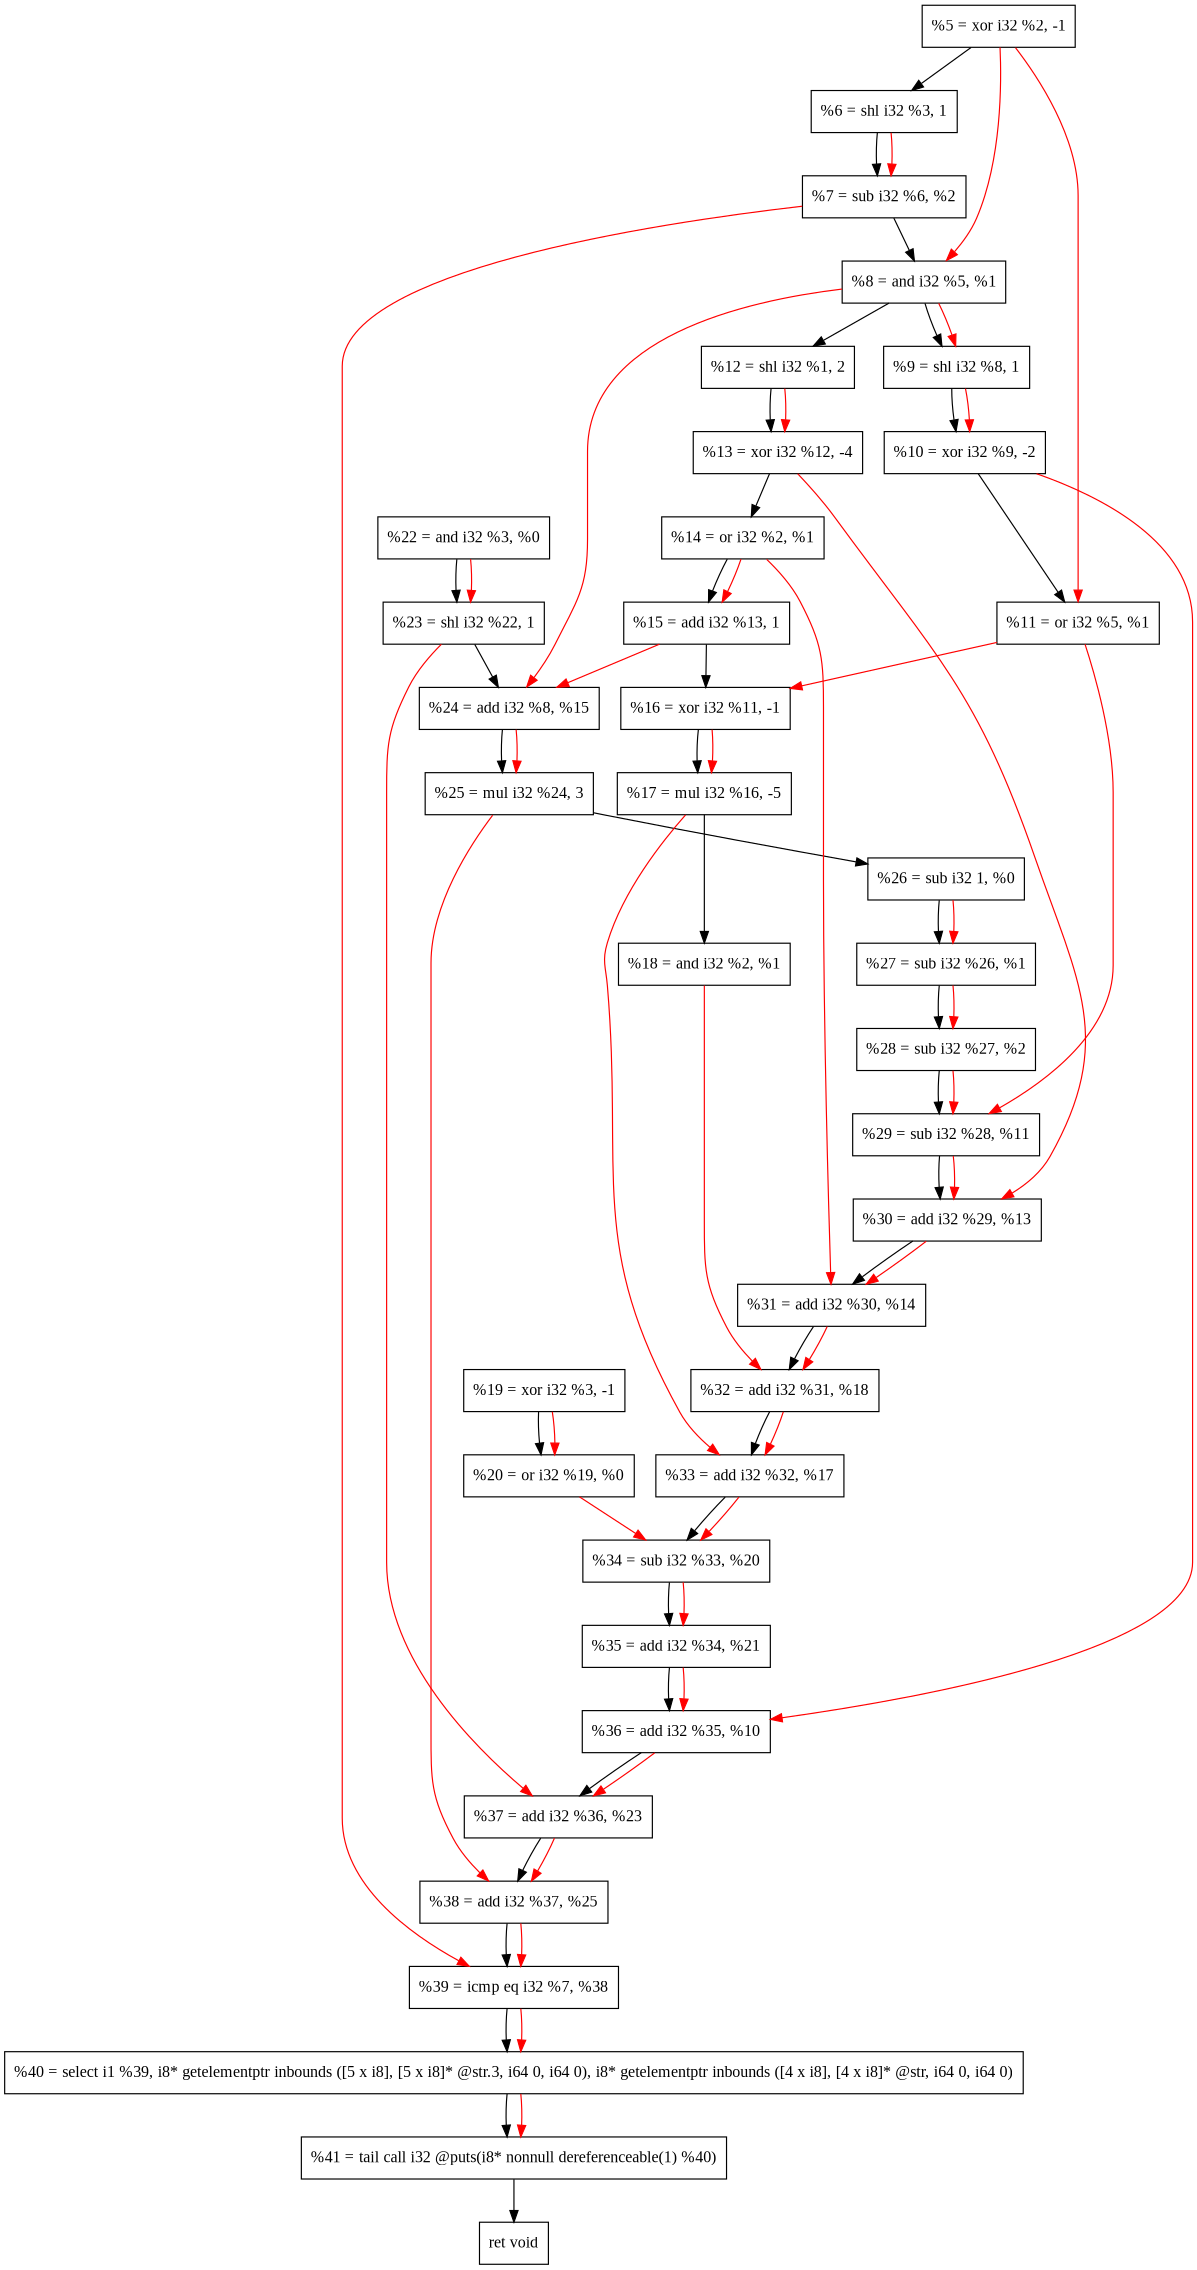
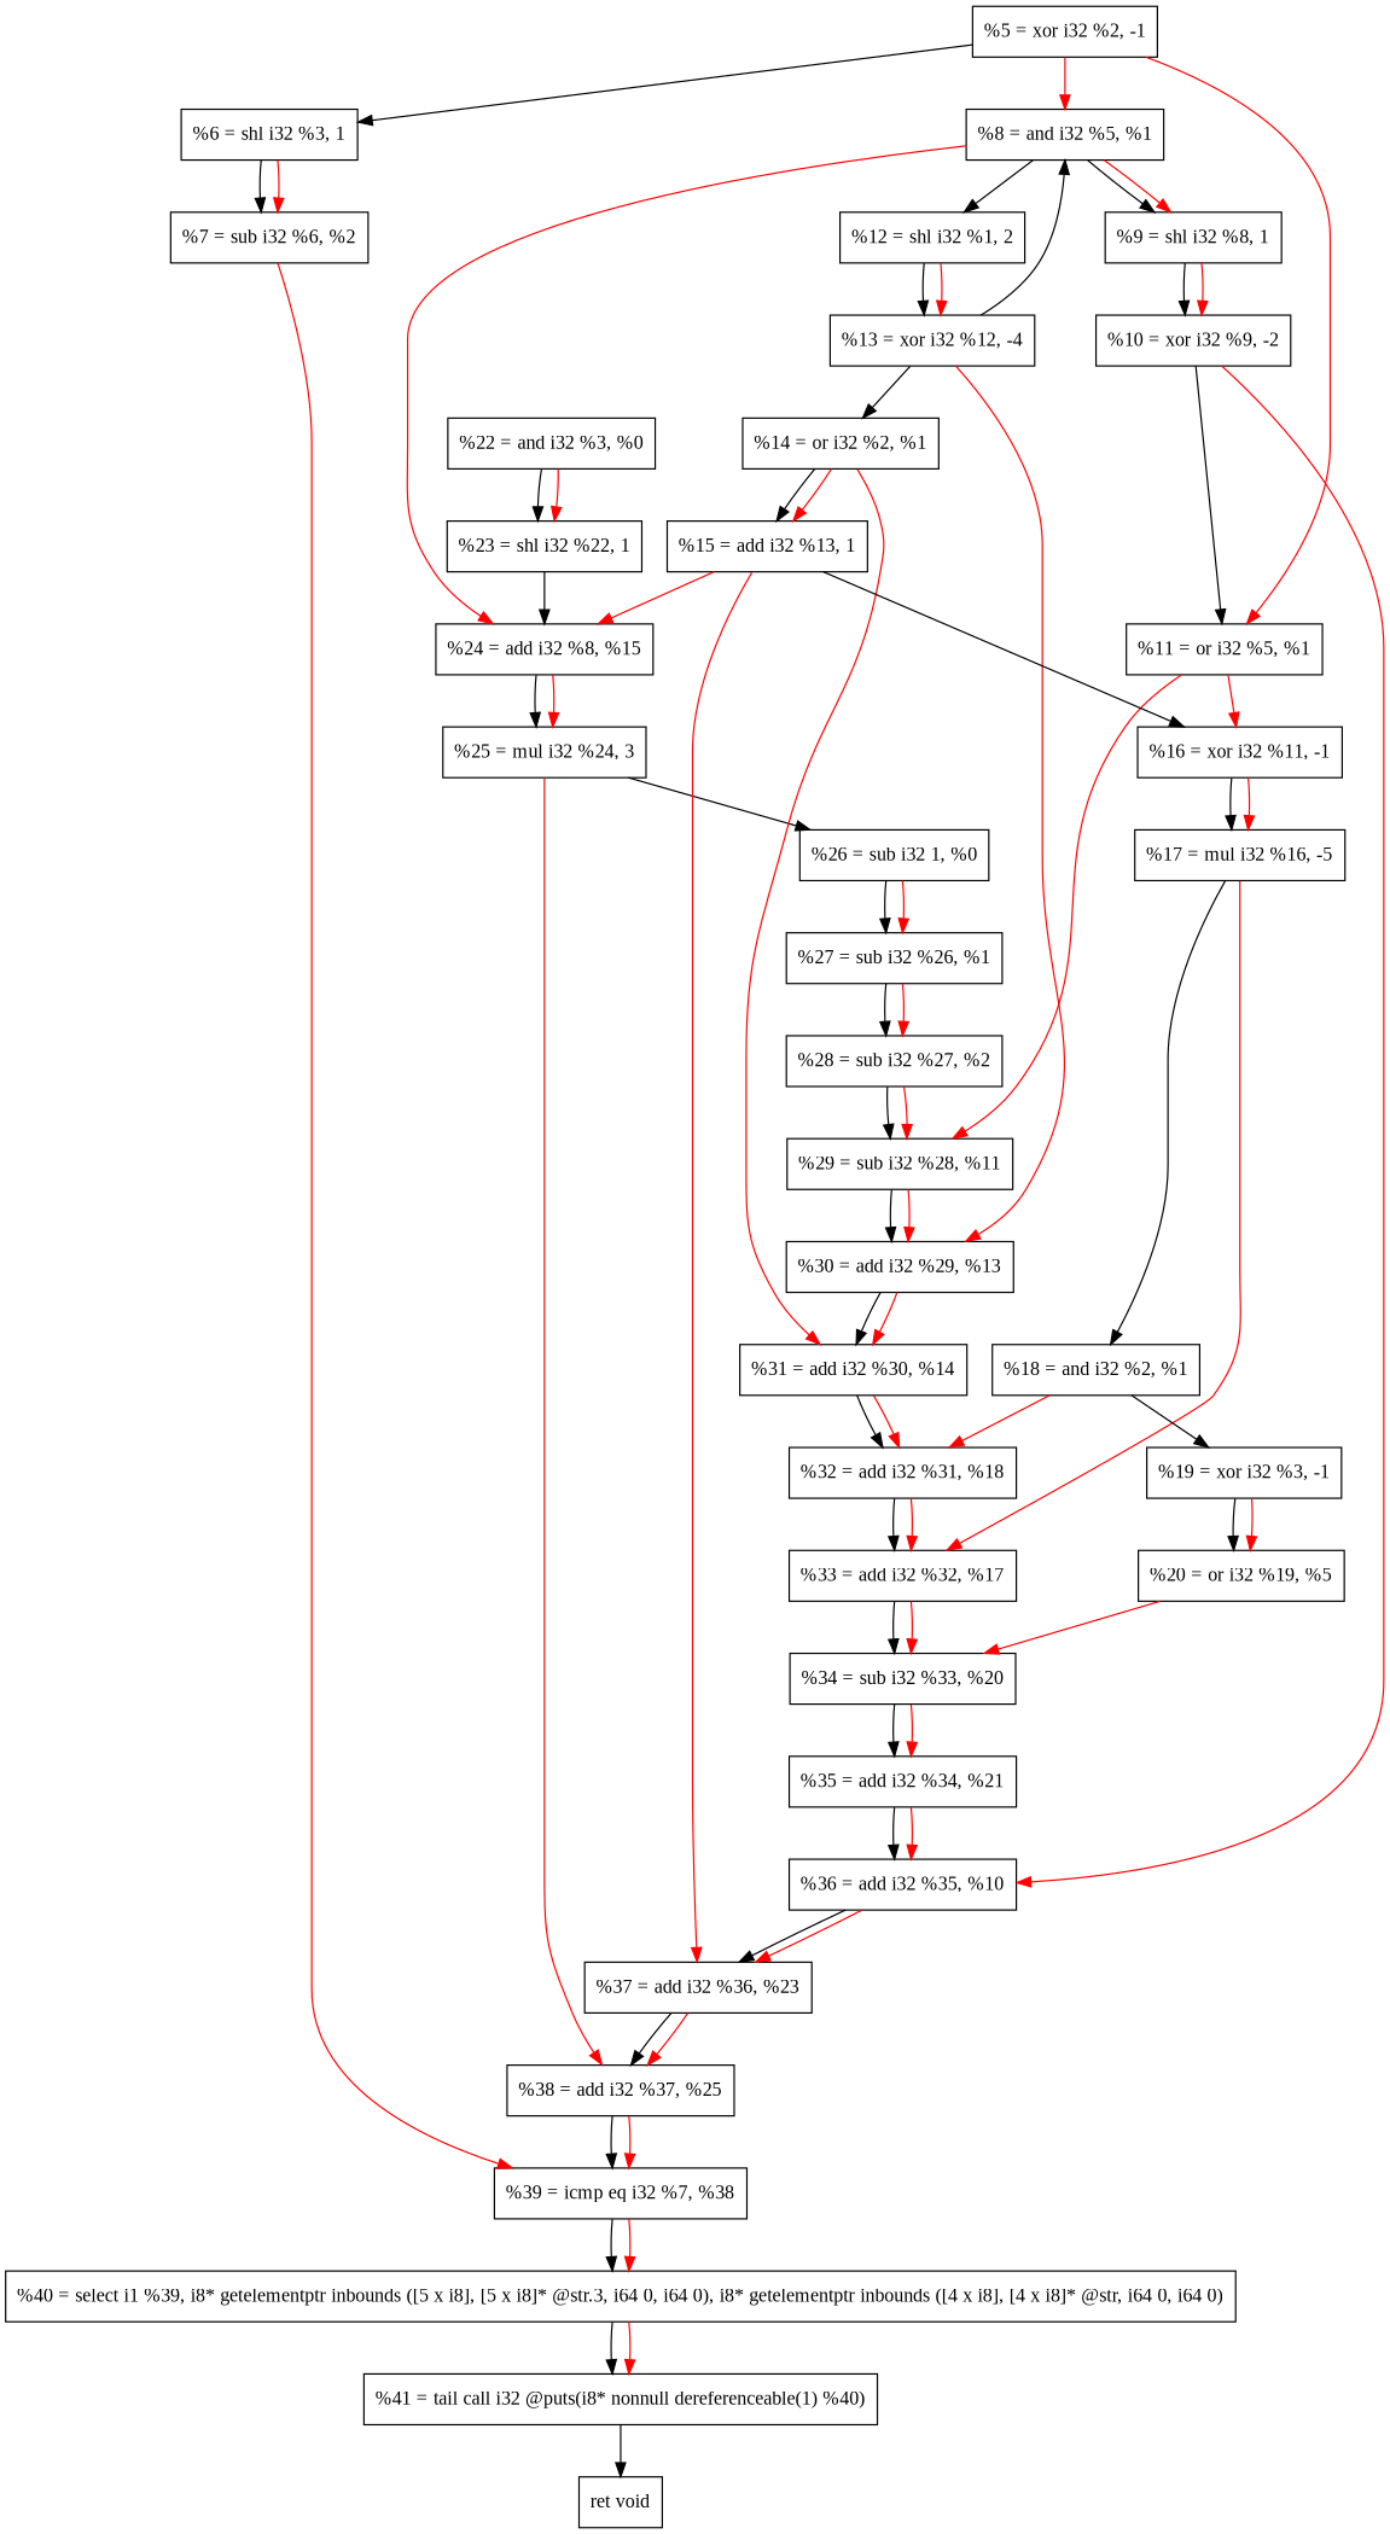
  digraph {
    fontname="Liberation Serif"
    node [fontname="Liberation Serif" shape=record]
    edge [fontname="Liberation Serif" color=red]
    n1 [label="  %5 = xor i32 %2, -1"]
    n2 [label="  %6 = shl i32 %3, 1"]
    n3 [label="  %8 = and i32 %5, %1"]
    n4 [label="  %11 = or i32 %5, %1"]
    n5 [label="  %7 = sub i32 %6, %2"]
    n6 [label="  %9 = shl i32 %8, 1"]
    n7 [label="  %24 = add i32 %8, %15"]
    n8 [label="  %12 = shl i32 %1, 2"]
    n9 [label="  %16 = xor i32 %11, -1"]
    n10 [label="  %29 = sub i32 %28, %11"]
    n11 [label="  %39 = icmp eq i32 %7, %38"]
    n12 [label="  %40 = select i1 %39, i8* getelementptr inbounds ([5 x i8], [5 x i8]* @str.3, i64 0, i64 0), i8* getelementptr inbounds ([4 x i8], [4 x i8]* @str, i64 0, i64 0)"]
    n13 [label="  %10 = xor i32 %9, -2"]
    n14 [label="  %25 = mul i32 %24, 3"]
    n15 [label="  %36 = add i32 %35, %10"]
    n16 [label="  %37 = add i32 %36, %23"]
    n17 [label="  %13 = xor i32 %12, -4"]
    n18 [label="  %17 = mul i32 %16, -5"]
    n19 [label="  %30 = add i32 %29, %13"]
    n20 [label="  %14 = or i32 %2, %1"]
    n21 [label="%15 = add i32 %13, 1"]
    n22 [label="  %31 = add i32 %30, %14"]
    n23 [label="  %32 = add i32 %31, %18"]
    n24 [label="  %18 = and i32 %2, %1"]
    n25 [label="  %33 = add i32 %32, %17"]
    n26 [label="  %19 = xor i32 %3, -1"]
    n27 [label="  %34 = sub i32 %33, %20"]
-   n28 [label="  %20 = or i32 %19, %0"]
+   n28 [label="%20 = or i32 %19, %5"]
    n29 [label="  %35 = add i32 %34, %21"]
    n30 [label="  %22 = and i32 %3, %0"]
    n31 [label="  %23 = shl i32 %22, 1"]
    n32 [label="  %38 = add i32 %37, %25"]
    n33 [label="  %26 = sub i32 1, %0"]
    n34 [label="  %27 = sub i32 %26, %1"]
    n35 [label="  %28 = sub i32 %27, %2"]
    n36 [label="  %41 = tail call i32 @puts(i8* nonnull dereferenceable(1) %40)"]
    n37 [label="  ret void"]
    n1 -> n2 [color=""]
    n1 -> n3
    n1 -> n4
    n2 -> n5 [color=""]
    n2 -> n5
    n3 -> n6 [color=""]
    n3 -> n6
    n3 -> n7
    n3 -> n8 [color=""]
    n4 -> n9
    n4 -> n10
-   n5 -> n3 [color=""]
+   n17 -> n3 [color=""]
    n5 -> n11
    n6 -> n13 [color=""]
    n6 -> n13
    n7 -> n14 [color=""]
    n7 -> n14
    n8 -> n17 [color=""]
    n8 -> n17
    n9 -> n18 [color=""]
    n9 -> n18
    n10 -> n19 [color=""]
    n10 -> n19
    n11 -> n12 [color=""]
    n11 -> n12
    n12 -> n36 [color=""]
    n12 -> n36
    n13 -> n4 [color=""]
    n13 -> n15
    n14 -> n32
    n14 -> n33 [color=""]
    n15 -> n16 [color=""]
    n15 -> n16
    n16 -> n32 [color=""]
    n16 -> n32
    n17 -> n19
    n17 -> n20 [color=""]
    n18 -> n24 [color=""]
    n18 -> n25
    n19 -> n22 [color=""]
    n19 -> n22
    n20 -> n21 [color=""]
    n20 -> n21
    n20 -> n22
    n21 -> n7
    n21 -> n9 [color=""]
    n22 -> n23 [color=""]
    n22 -> n23
    n23 -> n25 [color=""]
    n23 -> n25
    n24 -> n23
+   n24 -> n26 [color=""]
    n25 -> n27 [color=""]
    n25 -> n27
    n26 -> n28 [color=""]
    n26 -> n28
    n27 -> n29 [color=""]
    n27 -> n29
    n28 -> n27
    n29 -> n15 [color=""]
    n29 -> n15
    n30 -> n31 [color=""]
    n30 -> n31
    n31 -> n7 [color=""]
-   n31 -> n16
+   n21 -> n16
    n32 -> n11 [color=""]
    n32 -> n11
    n33 -> n34 [color=""]
    n33 -> n34
    n34 -> n35 [color=""]
    n34 -> n35
    n35 -> n10 [color=""]
    n35 -> n10
    n36 -> n37 [color=""]
  }
